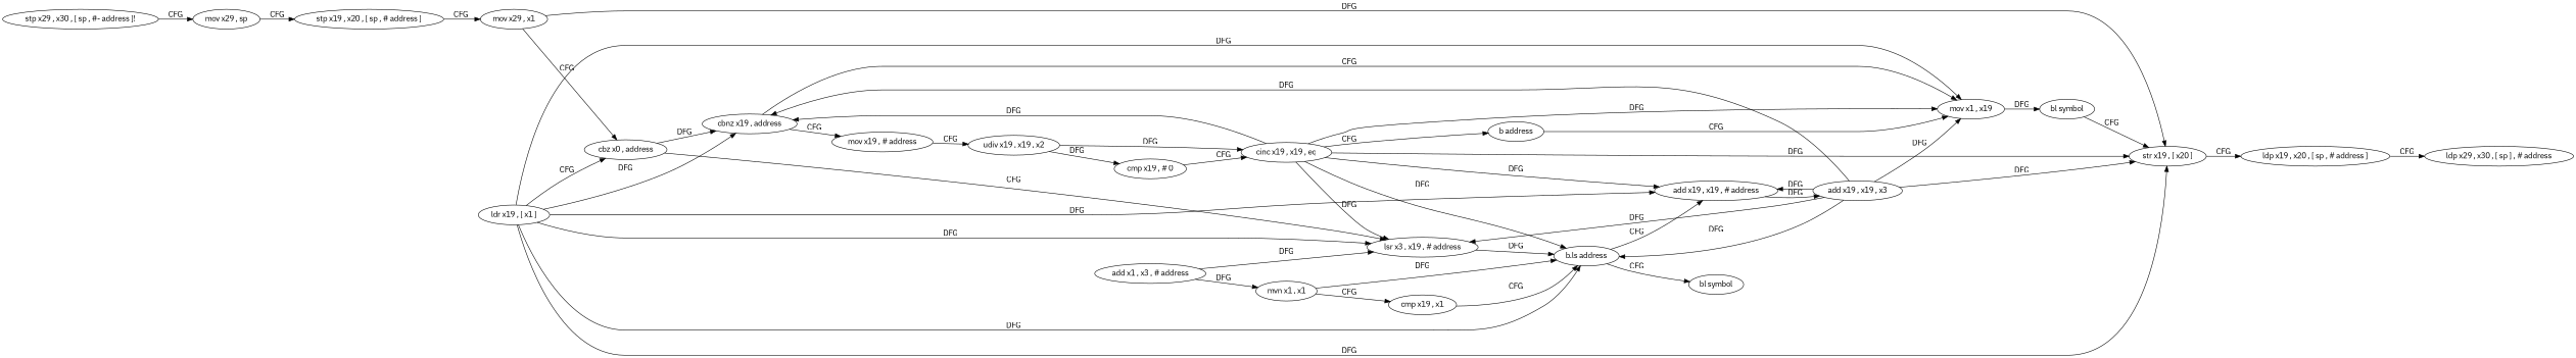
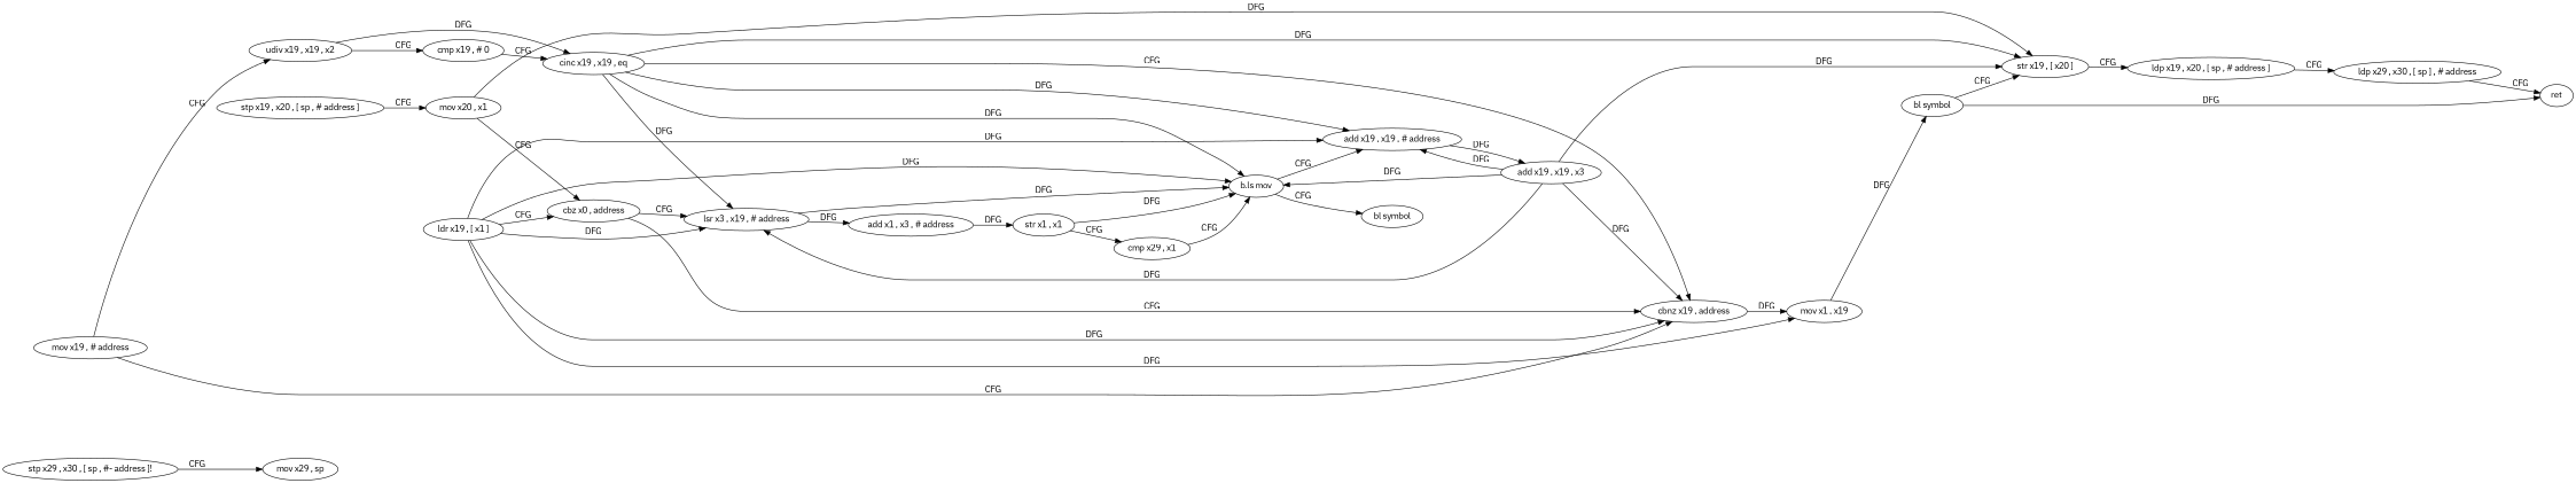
  digraph {
    fontname="IBM Plex Sans"
    rankdir=LR
    node [fontname="IBM Plex Sans"]
    edge [fontname="IBM Plex Sans"]
    n1 [label="stp x29 , x30 , [ sp , #- address ]!"]
    n2 [label="mov x29 , sp"]
    n3 [label="stp x19 , x20 , [ sp , # address ]"]
-   n4 [label="mov x29 , x1"]
+   n4 [label="mov x20 , x1"]
    n5 [label="str x19 , [ x20 ]"]
    n6 [label="cbz x0 , address"]
    n7 [label="ldr x19 , [ x1 ]"]
    n8 [label="cbnz x19 , address"]
    n9 [label="lsr x3 , x19 , # address"]
    n10 [label="mov x1 , x19"]
-   n11 [label="b.ls address"]
+   n11 [label="b.ls mov"]
    n12 [label="add x19 , x19 , # address"]
    n13 [label="ldp x19 , x20 , [ sp , # address ]"]
    n14 [label="mov x19 , # address"]
    n15 [label="add x1 , x3 , # address"]
    n16 [label="bl symbol"]
    n17 [label="bl symbol"]
    n18 [label="add x19 , x19 , x3"]
    n19 [label="udiv x19 , x19 , x2"]
-   n20 [label="mvn x1 , x1"]
+   n20 [label="str x1 , x1"]
+   n21 [label=ret]
    n22 [label="cmp x19 , # 0"]
    n23 [label="cinc x19 , x19 , eq"]
-   n24 [label="cmp x19 , x1"]
+   n24 [label="cmp x29 , x1"]
    n25 [label="ldp x29 , x30 , [ sp ] , # address"]
-   n26 [label="b address"]
    n1 -> n2 [label=CFG]
-   n2 -> n3 [label=CFG]
    n3 -> n4 [label=CFG]
    n4 -> n5 [label=DFG]
    n4 -> n6 [label=CFG]
    n5 -> n13 [label=CFG]
-   n6 -> n8 [label=DFG]
+   n6 -> n8 [label=CFG]
    n6 -> n9 [label=CFG]
-   n7 -> n5 [label=DFG]
    n7 -> n6 [label=CFG]
    n7 -> n8 [label=DFG]
    n7 -> n9 [label=DFG]
    n7 -> n10 [label=DFG]
    n7 -> n11 [label=DFG]
    n7 -> n12 [label=DFG]
-   n8 -> n10 [label=CFG]
-   n8 -> n14 [label=CFG]
+   n8 -> n10 [label=DFG]
+   n14 -> n8 [label=CFG]
    n9 -> n11 [label=DFG]
-   n15 -> n9 [label=DFG]
+   n9 -> n15 [label=DFG]
    n10 -> n16 [label=DFG]
    n11 -> n12 [label=CFG]
    n11 -> n17 [label=CFG]
    n12 -> n18 [label=DFG]
    n13 -> n25 [label=CFG]
    n14 -> n19 [label=CFG]
    n15 -> n20 [label=DFG]
    n16 -> n5 [label=CFG]
+   n16 -> n21 [label=DFG]
    n18 -> n5 [label=DFG]
    n18 -> n8 [label=DFG]
    n18 -> n9 [label=DFG]
-   n18 -> n10 [label=DFG]
    n18 -> n11 [label=DFG]
    n18 -> n12 [label=DFG]
-   n19 -> n22 [label=DFG]
+   n19 -> n22 [label=CFG]
    n19 -> n23 [label=DFG]
    n20 -> n11 [label=DFG]
    n20 -> n24 [label=CFG]
    n22 -> n23 [label=CFG]
    n23 -> n5 [label=DFG]
-   n23 -> n8 [label=DFG]
+   n23 -> n8 [label=CFG]
    n23 -> n9 [label=DFG]
-   n23 -> n10 [label=DFG]
    n23 -> n11 [label=DFG]
    n23 -> n12 [label=DFG]
-   n23 -> n26 [label=CFG]
    n24 -> n11 [label=CFG]
-   n26 -> n10 [label=CFG]
+   n25 -> n21 [label=CFG]
  }
